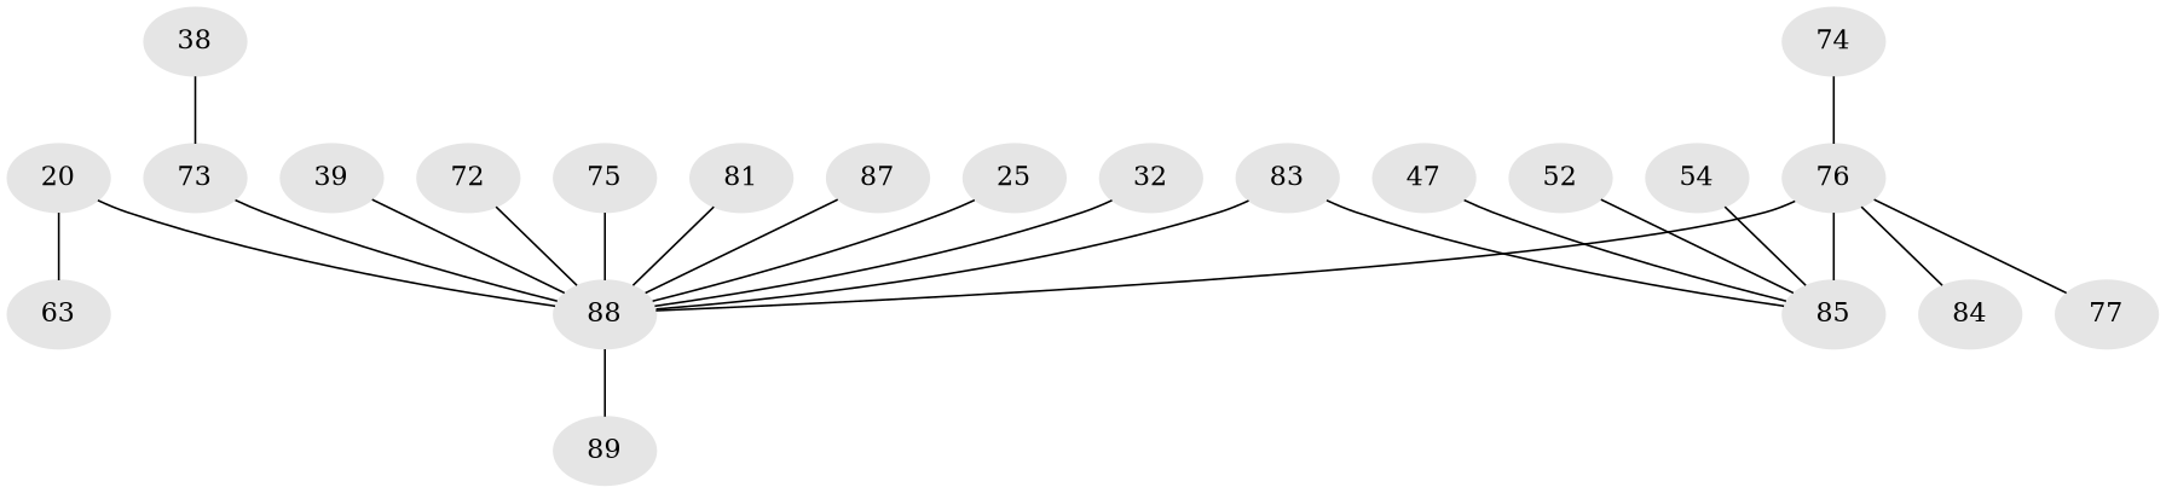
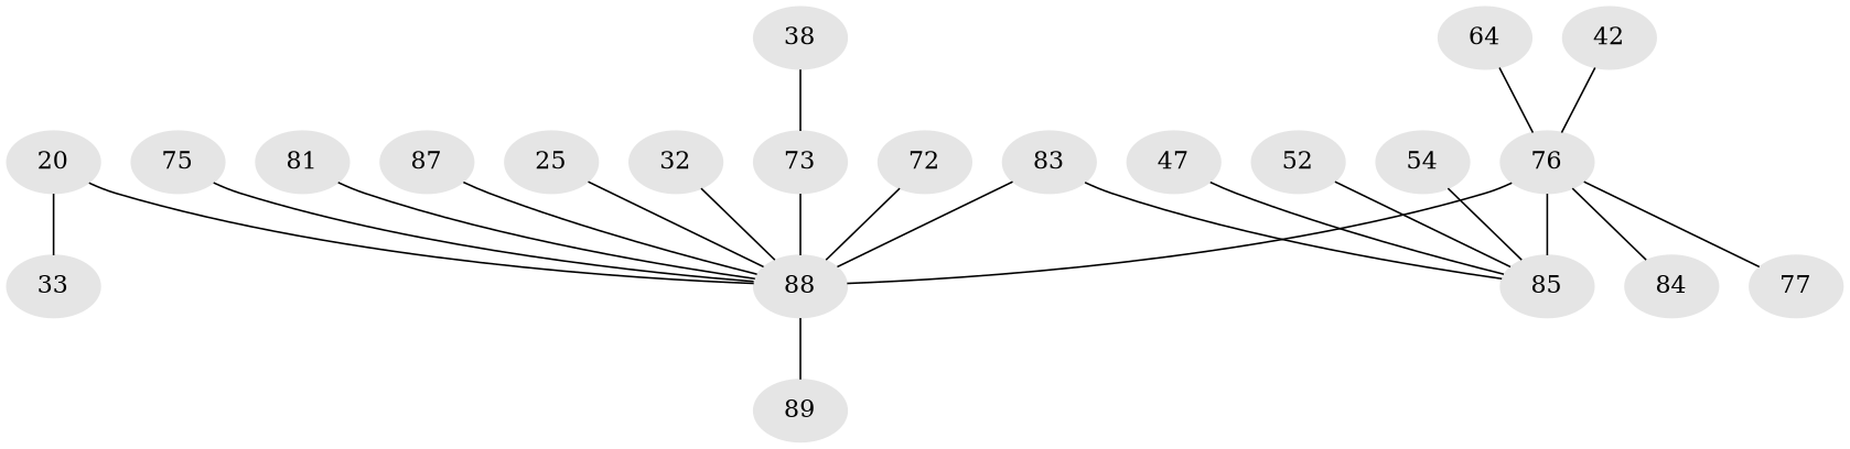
  graph {
    node [color=gray90 style=filled]
    20 [super="+17"]
-   63 [super="+44"]
+   63 [super="+44" label=33]
    88 [super="+29+35+80+19+78+82+45"]
    89 [super="+70"]
    25
    76 [super="+43+68"]
    85 [super="+64+71+7+26+31+27"]
    77
    84
    32
    73 [super="+22+69+34+36"]
    38
-   39
+   42
    47
    52
    54
    72
-   74
+   74 [label=64]
    75
    81 [super="+65"]
    83
    87
    20 -- 63
    20 -- 88 [weight=6]
    88 -- 89
    25 -- 88
    76 -- 88 [weight=10]
    76 -- 85 [weight=12]
    76 -- 77
    76 -- 84
    32 -- 88
    73 -- 88 [weight=7]
    38 -- 73
-   39 -- 88
+   42 -- 76
    47 -- 85
    52 -- 85
    54 -- 85
    72 -- 88
    74 -- 76
    75 -- 88
    81 -- 88
    83 -- 88
    83 -- 85
    87 -- 88
  }
